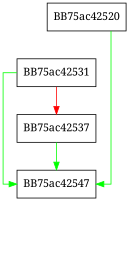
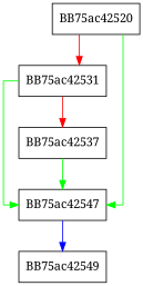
  digraph {
    fontname="Noto Serif"
    splines=ortho
    node [fontname="Noto Serif" shape=box]
    edge [color=green fontname="Noto Serif"]
    BB75ac42520
    BB75ac42531
    BB75ac42547
    BB75ac42537
+   BB75ac42549
+   BB75ac42520 -> BB75ac42531 [color=red]
    BB75ac42520 -> BB75ac42547
    BB75ac42531 -> BB75ac42547
    BB75ac42531 -> BB75ac42537 [color=red]
+   BB75ac42547 -> BB75ac42549 [color=blue]
    BB75ac42537 -> BB75ac42547
  }
